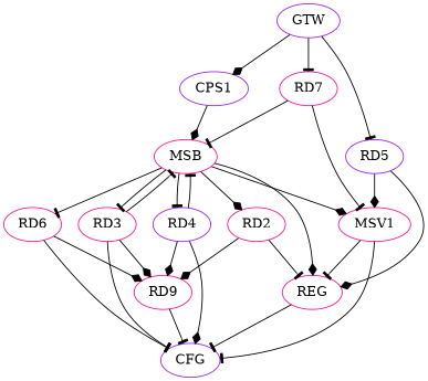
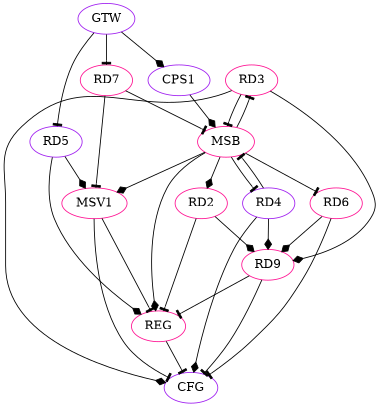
  strict digraph {
    node [color=deeppink]
    edge [arrowhead=tee]
    n1 [label=RD9]
    n2 [label=REG]
    n3 [color=purple label=CFG]
    n4 [label=RD2]
    n5 [label=RD3]
    n6 [label=MSB]
    n7 [color=purple label=RD4]
    n8 [label=MSV1]
    n9 [label=RD6]
    n10 [color=purple label=RD5]
    n11 [label=RD7]
    n12 [color=purple label=CPS1]
    n13 [color=purple label=GTW]
+   n1 -> n2
    n1 -> n3
    n2 -> n3
    n4 -> n1 [arrowhead=diamond]
    n4 -> n2
    n5 -> n1 [arrowhead=diamond]
-   n5 -> n3
+   n5 -> n3 [arrowhead=diamond]
    n5 -> n6
    n6 -> n2 [arrowhead=diamond]
    n6 -> n4 [arrowhead=diamond]
    n6 -> n5
    n6 -> n7
    n6 -> n8 [arrowhead=diamond]
    n6 -> n9
    n7 -> n1 [arrowhead=diamond]
    n7 -> n3 [arrowhead=diamond]
    n7 -> n6
    n8 -> n2
    n8 -> n3
    n9 -> n1 [arrowhead=diamond]
    n9 -> n3
    n10 -> n2 [arrowhead=diamond]
    n10 -> n8 [arrowhead=diamond]
    n11 -> n6
    n11 -> n8
    n12 -> n6 [arrowhead=diamond]
    n13 -> n10
    n13 -> n11
    n13 -> n12 [arrowhead=diamond]
  }
